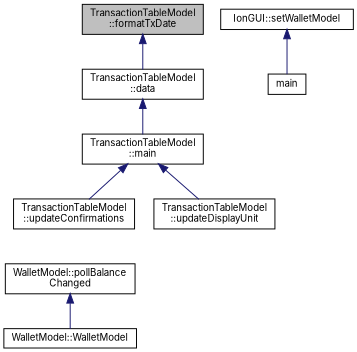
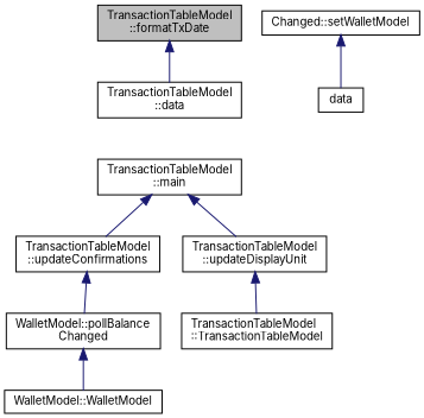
  digraph {
    fontname=Inter
    rankdir=TB
    node [color=black fillcolor=white fontname=Inter fontsize=10 shape=record style=filled]
    edge [color=midnightblue dir=back fontname=Inter fontsize=10 labelfontname=Helvetica labelfontsize=10 style=solid]
    n1 [fillcolor=grey75 fontcolor=black height=0.2 label="TransactionTableModel\l::formatTxDate" width=0.4]
    n2 [height=0.2 label="TransactionTableModel\l::data" width=0.4]
    n3 [height=0.2 label="TransactionTableModel\l::main" width=0.4]
    n4 [height=0.2 label="TransactionTableModel\l::updateConfirmations" width=0.4]
    n5 [height=0.2 label="TransactionTableModel\l::updateDisplayUnit" width=0.4]
    n6 [height=0.2 label="WalletModel::pollBalance\lChanged" width=0.4]
-   n8 [height=0.2 label="IonGUI::setWalletModel" width=0.4]
-   n9 [height=0.2 label=main width=0.4]
+   n7 [height=0.2 label="TransactionTableModel\l::TransactionTableModel" width=0.4]
+   n8 [height=0.2 label="Changed::setWalletModel" width=0.4]
+   n9 [height=0.2 label=data width=0.4]
    n10 [height=0.2 label="WalletModel::WalletModel" width=0.4]
    n1 -> n2
-   n2 -> n3
    n3 -> n4
    n3 -> n5
+   n4 -> n6
+   n5 -> n7
    n6 -> n10
    n8 -> n9
  }
